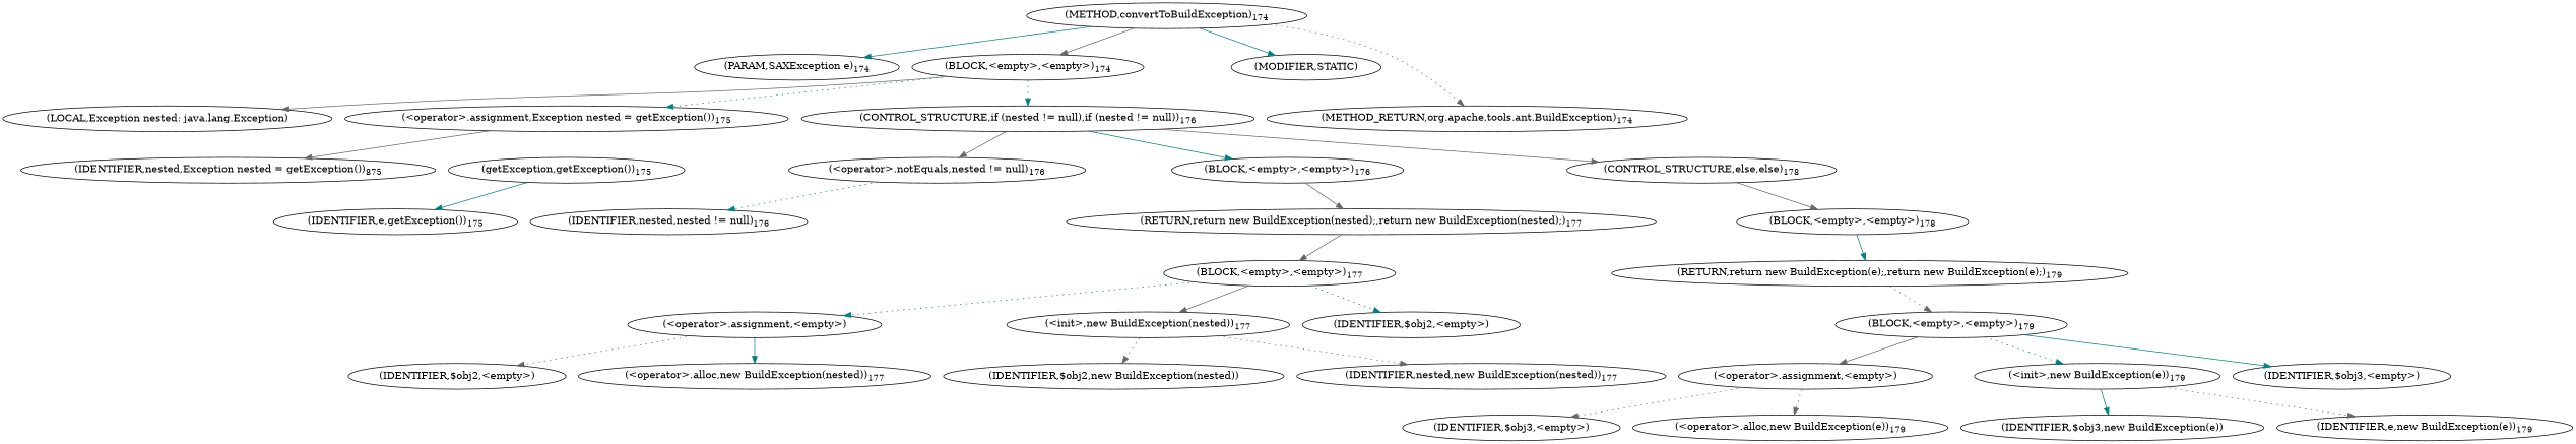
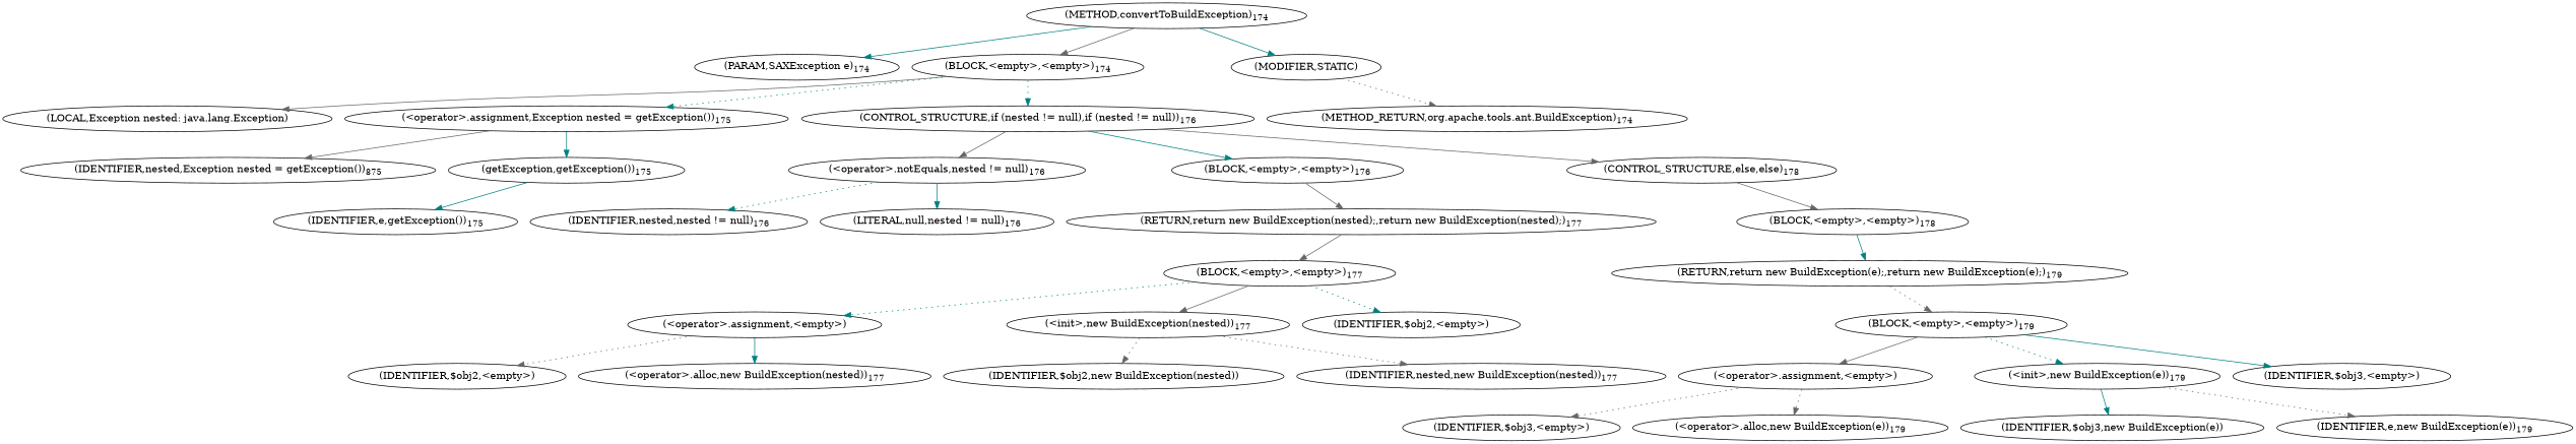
  digraph {
    edge [color=gray40 style=solid]
    n1 [label=<(METHOD,convertToBuildException)<SUB>174</SUB>>]
    n2 [label=<(PARAM,SAXException e)<SUB>174</SUB>>]
    n3 [label=<(BLOCK,&lt;empty&gt;,&lt;empty&gt;)<SUB>174</SUB>>]
    n4 [label=<(MODIFIER,STATIC)>]
    n5 [label=<(METHOD_RETURN,org.apache.tools.ant.BuildException)<SUB>174</SUB>>]
    n6 [label=<(LOCAL,Exception nested: java.lang.Exception)>]
    n7 [label=<(&lt;operator&gt;.assignment,Exception nested = getException())<SUB>175</SUB>>]
    n8 [label=<(CONTROL_STRUCTURE,if (nested != null),if (nested != null))<SUB>176</SUB>>]
    n9 [label=<(IDENTIFIER,nested,Exception nested = getException())<SUB>875</SUB>>]
    n10 [label=<(getException,getException())<SUB>175</SUB>>]
    n11 [label=<(&lt;operator&gt;.notEquals,nested != null)<SUB>176</SUB>>]
    n12 [label=<(BLOCK,&lt;empty&gt;,&lt;empty&gt;)<SUB>176</SUB>>]
    n13 [label=<(CONTROL_STRUCTURE,else,else)<SUB>178</SUB>>]
    n14 [label=<(IDENTIFIER,e,getException())<SUB>175</SUB>>]
    n15 [label=<(IDENTIFIER,nested,nested != null)<SUB>176</SUB>>]
+   n16 [label=<(LITERAL,null,nested != null)<SUB>176</SUB>>]
    n17 [label=<(RETURN,return new BuildException(nested);,return new BuildException(nested);)<SUB>177</SUB>>]
    n18 [label=<(BLOCK,&lt;empty&gt;,&lt;empty&gt;)<SUB>178</SUB>>]
    n19 [label=<(BLOCK,&lt;empty&gt;,&lt;empty&gt;)<SUB>177</SUB>>]
    n20 [label=<(&lt;operator&gt;.assignment,&lt;empty&gt;)>]
    n21 [label=<(&lt;init&gt;,new BuildException(nested))<SUB>177</SUB>>]
    n22 [label=<(IDENTIFIER,$obj2,&lt;empty&gt;)>]
    n23 [label=<(IDENTIFIER,$obj2,&lt;empty&gt;)>]
    n24 [label=<(&lt;operator&gt;.alloc,new BuildException(nested))<SUB>177</SUB>>]
    n25 [label=<(IDENTIFIER,$obj2,new BuildException(nested))>]
    n26 [label=<(IDENTIFIER,nested,new BuildException(nested))<SUB>177</SUB>>]
    n27 [label=<(RETURN,return new BuildException(e);,return new BuildException(e);)<SUB>179</SUB>>]
    n28 [label=<(BLOCK,&lt;empty&gt;,&lt;empty&gt;)<SUB>179</SUB>>]
    n29 [label=<(&lt;operator&gt;.assignment,&lt;empty&gt;)>]
    n30 [label=<(&lt;init&gt;,new BuildException(e))<SUB>179</SUB>>]
    n31 [label=<(IDENTIFIER,$obj3,&lt;empty&gt;)>]
    n32 [label=<(IDENTIFIER,$obj3,&lt;empty&gt;)>]
    n33 [label=<(&lt;operator&gt;.alloc,new BuildException(e))<SUB>179</SUB>>]
    n34 [label=<(IDENTIFIER,$obj3,new BuildException(e))>]
    n35 [label=<(IDENTIFIER,e,new BuildException(e))<SUB>179</SUB>>]
    n1 -> n2 [color=teal]
    n1 -> n3
    n1 -> n4 [color=teal]
-   n1 -> n5 [style=dotted]
+   n4 -> n5 [style=dotted]
    n3 -> n6
    n3 -> n7 [color=teal style=dotted]
    n3 -> n8 [color=teal style=dotted]
    n7 -> n9
+   n7 -> n10 [color=teal]
    n8 -> n11
    n8 -> n12 [color=teal]
    n8 -> n13
    n10 -> n14 [color=teal]
    n11 -> n15 [color=teal style=dotted]
+   n11 -> n16 [color=teal]
    n12 -> n17
    n13 -> n18
    n17 -> n19
    n18 -> n27 [color=teal]
    n19 -> n20 [color=teal style=dotted]
    n19 -> n21
    n19 -> n22 [color=teal style=dotted]
    n20 -> n23 [style=dotted]
    n20 -> n24 [color=teal]
    n21 -> n25 [style=dotted]
    n21 -> n26 [style=dotted]
    n27 -> n28 [style=dotted]
    n28 -> n29
    n28 -> n30 [color=teal style=dotted]
    n28 -> n31 [color=teal]
    n29 -> n32 [style=dotted]
    n29 -> n33 [style=dotted]
    n30 -> n34 [color=teal]
    n30 -> n35 [style=dotted]
  }
